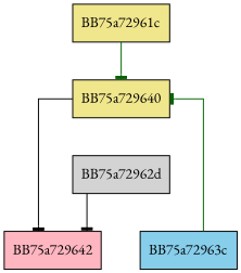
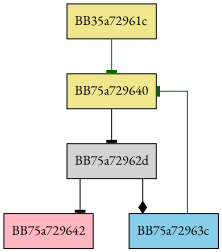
  digraph {
    fontname="EB Garamond"
    splines=ortho
    node [fillcolor=khaki fontname="EB Garamond" shape=box style=filled]
    edge [arrowhead=tee color=black fontname="EB Garamond"]
-   BB75a72961c
+   BB75a72961c [label=BB35a72961c]
    BB75a729640
    BB75a729642 [fillcolor=lightpink]
    BB75a72962d [fillcolor=lightgrey]
    BB75a72963c [fillcolor=skyblue]
    BB75a72961c -> BB75a729640 [color=darkgreen]
-   BB75a729640 -> BB75a729642
+   BB75a729640 -> BB75a72962d
    BB75a72962d -> BB75a729642
+   BB75a72962d -> BB75a72963c [arrowhead=diamond]
    BB75a72963c -> BB75a729640 [color=darkgreen]
  }
